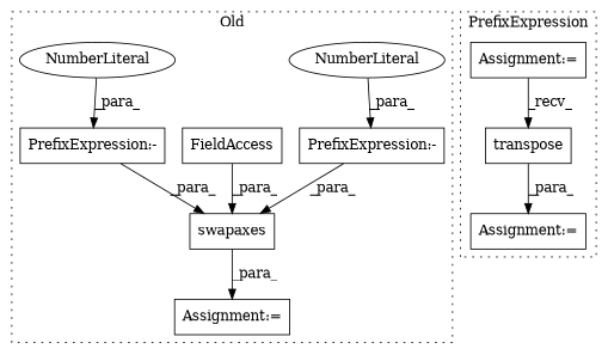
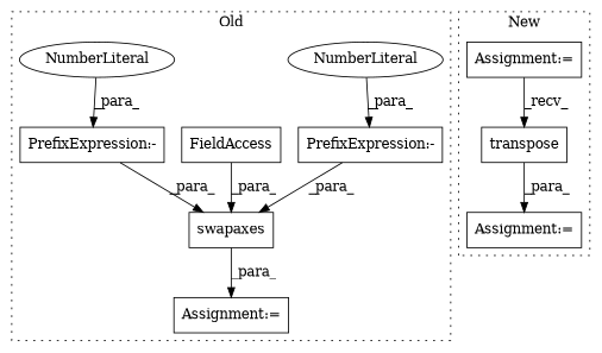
  digraph {
    node [a=7 l=1 shape=box]
    n1 [a=32 l="9,1" label=swapaxes s="5870,5897"]
    n2 [label="Assignment:=" s=5851]
    n3 [a=38 label="PrefixExpression:-" s=5892]
    n4 [a=34 label=NumberLiteral s=5893 shape=ellipse]
    n5 [a=22 l=9 label=FieldAccess s=5852]
    n6 [a=38 label="PrefixExpression:-" s=5895]
    n7 [a=34 label=NumberLiteral s=5896 shape=ellipse]
    n8 [a=32 l="10,1" label=transpose s="6069,6091"]
    n9 [label="Assignment:=" s=6059]
    n10 [l=8 label="Assignment:=" s=5517]
    subgraph cluster_1 {
      label=Old
      style=dotted
      n1
      n2
      n3
      n4
      n5
      n6
      n7
    }
    subgraph cluster_2 {
-     label=PrefixExpression
+     label=New
      style=dotted
      n8
      n9
      n10
    }
    n1 -> n2 [label=_para_]
    n3 -> n1 [label=_para_]
    n4 -> n3 [label=_para_]
    n5 -> n1 [label=_para_]
    n6 -> n1 [label=_para_]
    n7 -> n6 [label=_para_]
    n8 -> n9 [label=_para_]
    n10 -> n8 [label=_recv_]
  }
